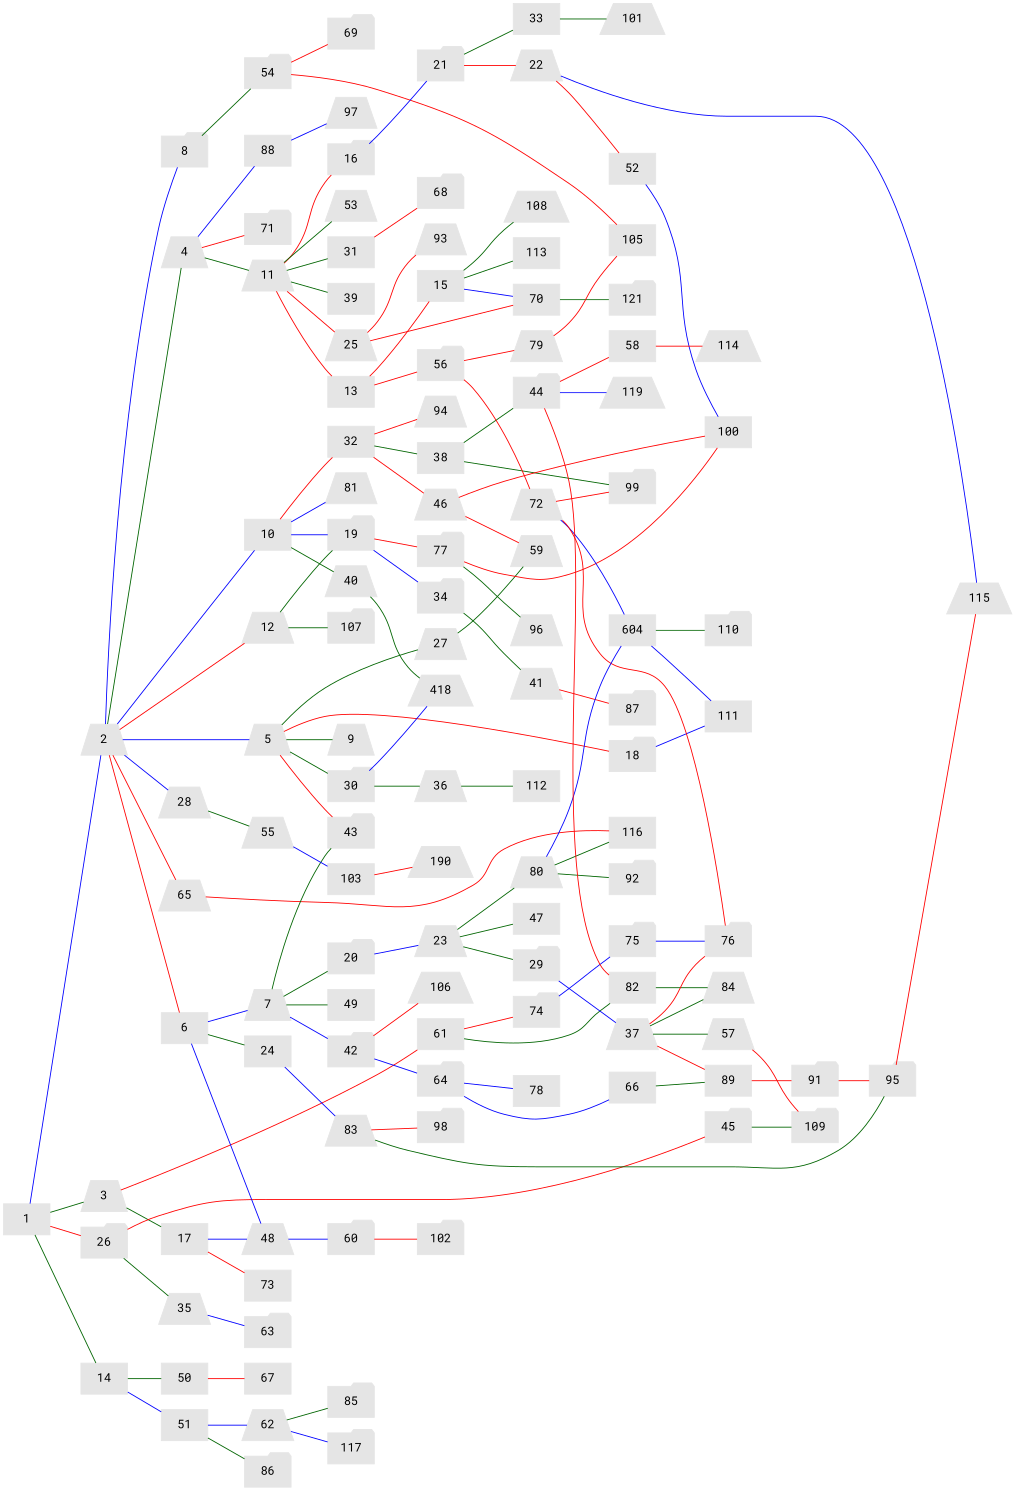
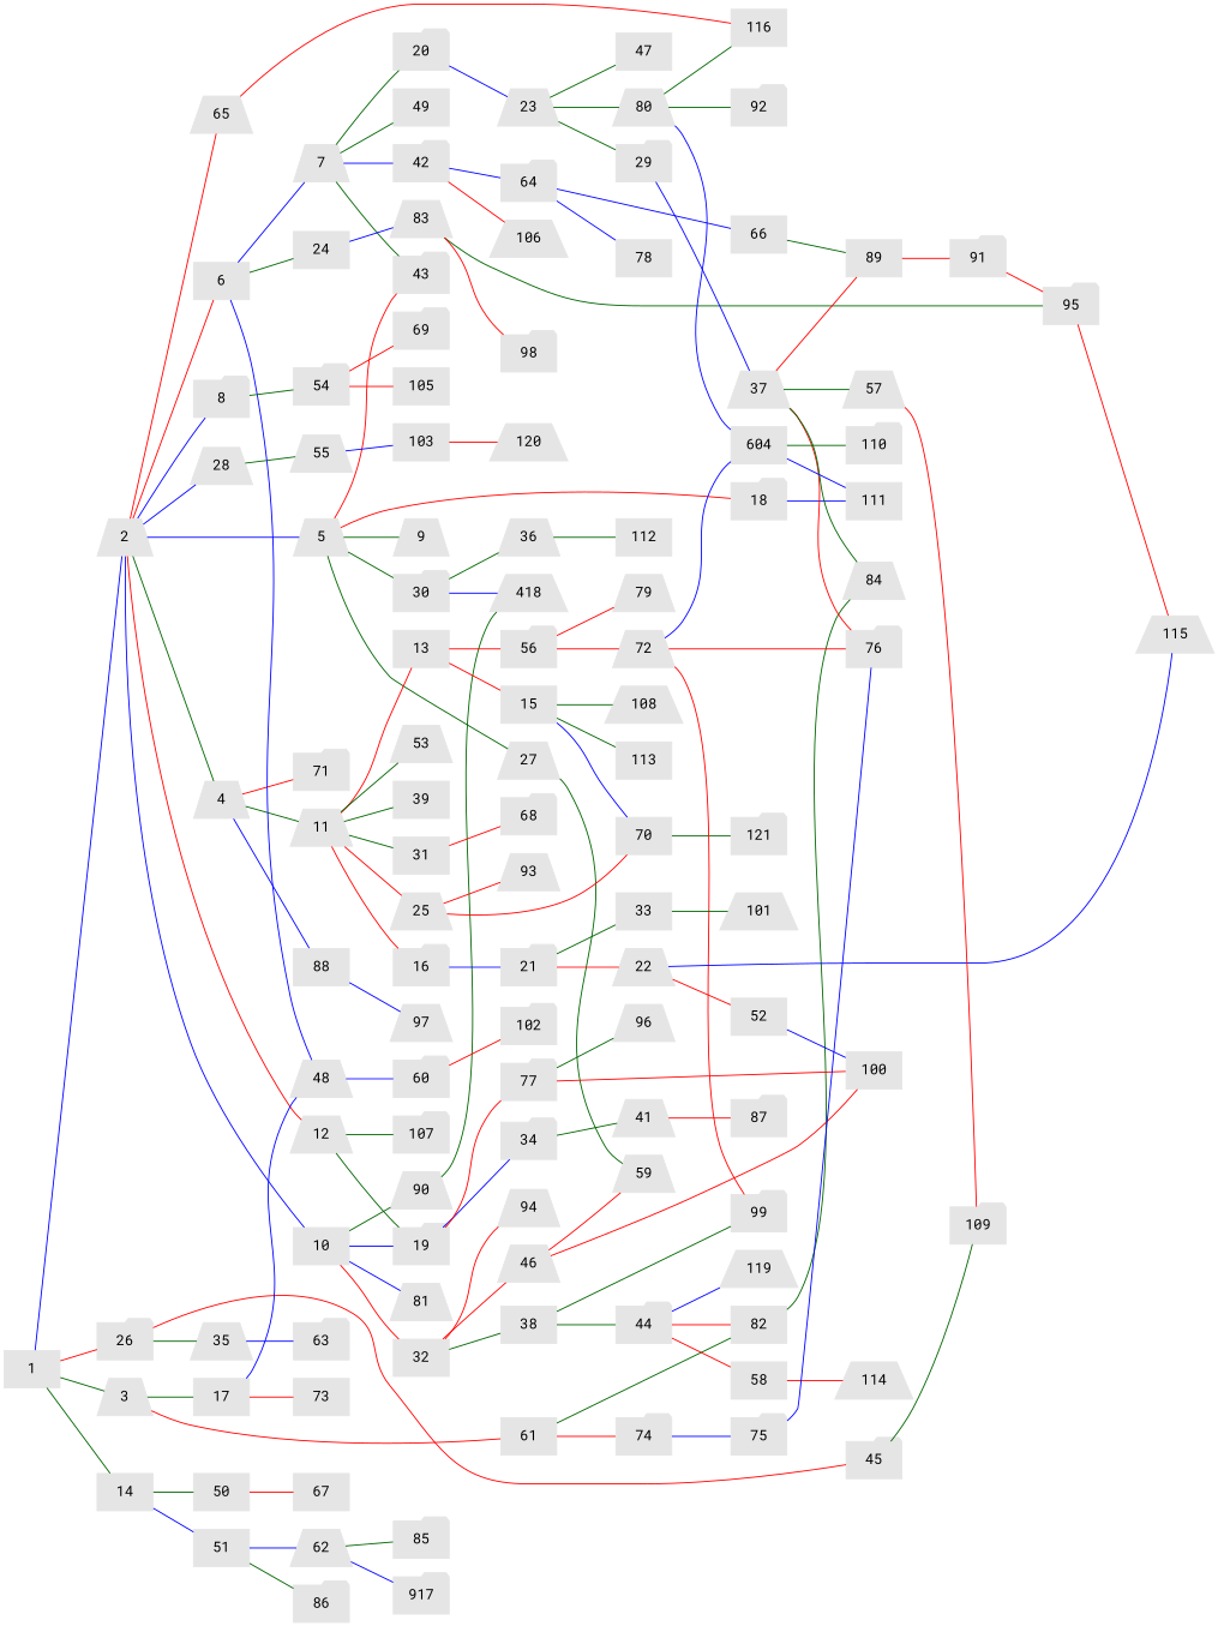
  graph {
    fontname="Roboto Mono"
    rankdir=LR
    node [color=gray90 fontname="Roboto Mono" shape=trapezium style=filled]
    edge [color=darkgreen fontname="Roboto Mono"]
    1 [shape=box]
    2
    3
    14 [shape=box]
    26 [shape=folder]
    4
    5
    6 [shape=box]
    8 [shape=folder]
    10 [shape=box]
    12
    28
    65
    17 [shape=box]
    61 [shape=box]
    50 [shape=box]
    51 [shape=box]
    35
    45 [shape=folder]
    11
    71 [shape=folder]
    88 [shape=box]
    9
    18 [shape=folder]
    27
    30 [shape=folder]
    43 [shape=folder]
    7
    24 [shape=box]
    48
    54 [shape=folder]
    19 [shape=folder]
    32 [shape=box]
-   40
+   40 [label=90]
    81
    107 [shape=folder]
    55
    116 [shape=box]
    73 [shape=box]
    82 [shape=box]
    74 [shape=folder]
    13 [shape=box]
    16 [shape=folder]
    25
    31 [shape=box]
    39 [shape=box]
    53
    97
    111 [shape=box]
    59
    36
    n52 [label=418]
    20 [shape=folder]
    42 [shape=folder]
    49 [shape=box]
    83
    60 [shape=folder]
    23
    64 [shape=folder]
    106
    69 [shape=folder]
    105 [shape=box]
    34 [shape=folder]
    77 [shape=folder]
    38 [shape=box]
    46
    94
    15 [shape=box]
    56 [shape=folder]
    21 [shape=folder]
    70 [shape=box]
    93
    68 [shape=folder]
    108
    113 [shape=box]
    72
    79
    67 [shape=box]
    62
    86 [shape=folder]
    121 [shape=folder]
    22
    33 [shape=box]
    41
    100 [shape=box]
    96
    29 [shape=folder]
    47 [shape=box]
    80
    52 [shape=box]
    115
    101
    37
    n94 [label=604 shape=box]
    92 [shape=folder]
    95 [shape=folder]
    98 [shape=folder]
    63 [shape=folder]
    109 [shape=folder]
    103 [shape=box]
    57
    76 [shape=folder]
    84
    89 [shape=box]
    112 [shape=box]
    44 [shape=folder]
    99 [shape=folder]
    87 [shape=folder]
    91 [shape=folder]
    58 [shape=box]
    119
    66 [shape=box]
    78 [shape=box]
    114
    102 [shape=folder]
    85 [shape=folder]
-   117 [shape=folder]
-   120 [label=190]
+   117 [shape=folder label=917]
+   120
    75 [shape=folder]
    110 [shape=folder]
    1 -- 2 [color=blue]
    1 -- 3
    1 -- 14
    1 -- 26 [color=red]
    2 -- 4
    2 -- 5 [color=blue]
    2 -- 6 [color=red]
    2 -- 8 [color=blue]
    2 -- 10 [color=blue]
    2 -- 12 [color=red]
    2 -- 28 [color=blue]
    2 -- 65 [color=red]
    3 -- 17
    3 -- 61 [color=red]
    14 -- 50
    14 -- 51 [color=blue]
    26 -- 35
    26 -- 45 [color=red]
    4 -- 11
    4 -- 71 [color=red]
    4 -- 88 [color=blue]
    5 -- 9
    5 -- 18 [color=red]
    5 -- 27
    5 -- 30
    5 -- 43 [color=red]
    6 -- 7 [color=blue]
    6 -- 24
    6 -- 48 [color=blue]
    8 -- 54
    10 -- 19 [color=blue]
    10 -- 32 [color=red]
    10 -- 40
    10 -- 81 [color=blue]
    12 -- 19
    12 -- 107
    28 -- 55
    65 -- 116 [color=red]
    17 -- 48 [color=blue]
    17 -- 73 [color=red]
    61 -- 82
    61 -- 74 [color=red]
    50 -- 67 [color=red]
    51 -- 62 [color=blue]
    51 -- 86
    35 -- 63 [color=blue]
    45 -- 109
    11 -- 13 [color=red]
    11 -- 16 [color=red]
    11 -- 25 [color=red]
    11 -- 31
    11 -- 39
    11 -- 53
    88 -- 97 [color=blue]
    18 -- 111 [color=blue]
    27 -- 59
    30 -- 36
    30 -- n52 [color=blue]
    7 -- 43
    7 -- 20
    7 -- 42 [color=blue]
    7 -- 49
    24 -- 83 [color=blue]
    48 -- 60 [color=blue]
    54 -- 69 [color=red]
    54 -- 105 [color=red]
    19 -- 34 [color=blue]
    19 -- 77 [color=red]
    32 -- 38
    32 -- 46 [color=red]
    32 -- 94 [color=red]
    40 -- n52
    55 -- 103 [color=blue]
    82 -- 84
    74 -- 75 [color=blue]
    13 -- 15 [color=red]
    13 -- 56 [color=red]
    16 -- 21 [color=blue]
    25 -- 70 [color=red]
    25 -- 93 [color=red]
    31 -- 68 [color=red]
    36 -- 112
    20 -- 23 [color=blue]
    42 -- 64 [color=blue]
    42 -- 106 [color=red]
    83 -- 95
    83 -- 98 [color=red]
    60 -- 102 [color=red]
    23 -- 29
    23 -- 47
    23 -- 80
    64 -- 66 [color=blue]
    64 -- 78 [color=blue]
    34 -- 41
    77 -- 100 [color=red]
    77 -- 96
    38 -- 44
    38 -- 99
    46 -- 59 [color=red]
    46 -- 100 [color=red]
    15 -- 70 [color=blue]
    15 -- 108
    15 -- 113
    56 -- 72 [color=red]
    56 -- 79 [color=red]
    21 -- 22 [color=red]
    21 -- 33
    70 -- 121
    72 -- n94 [color=blue]
    72 -- 76 [color=red]
    72 -- 99 [color=red]
-   79 -- 105 [color=red]
    62 -- 85
    62 -- 117 [color=blue]
    22 -- 52 [color=red]
    22 -- 115 [color=blue]
    33 -- 101
    41 -- 87 [color=red]
    29 -- 37 [color=blue]
    80 -- 116
    80 -- n94 [color=blue]
    80 -- 92
    52 -- 100 [color=blue]
    37 -- 57
    37 -- 76 [color=red]
    37 -- 84
    37 -- 89 [color=red]
    n94 -- 111 [color=blue]
    n94 -- 110
    95 -- 115 [color=red]
    103 -- 120 [color=red]
    57 -- 109 [color=red]
    89 -- 91 [color=red]
    44 -- 82 [color=red]
    44 -- 58 [color=red]
    44 -- 119 [color=blue]
    91 -- 95 [color=red]
    58 -- 114 [color=red]
    66 -- 89
    75 -- 76 [color=blue]
  }
